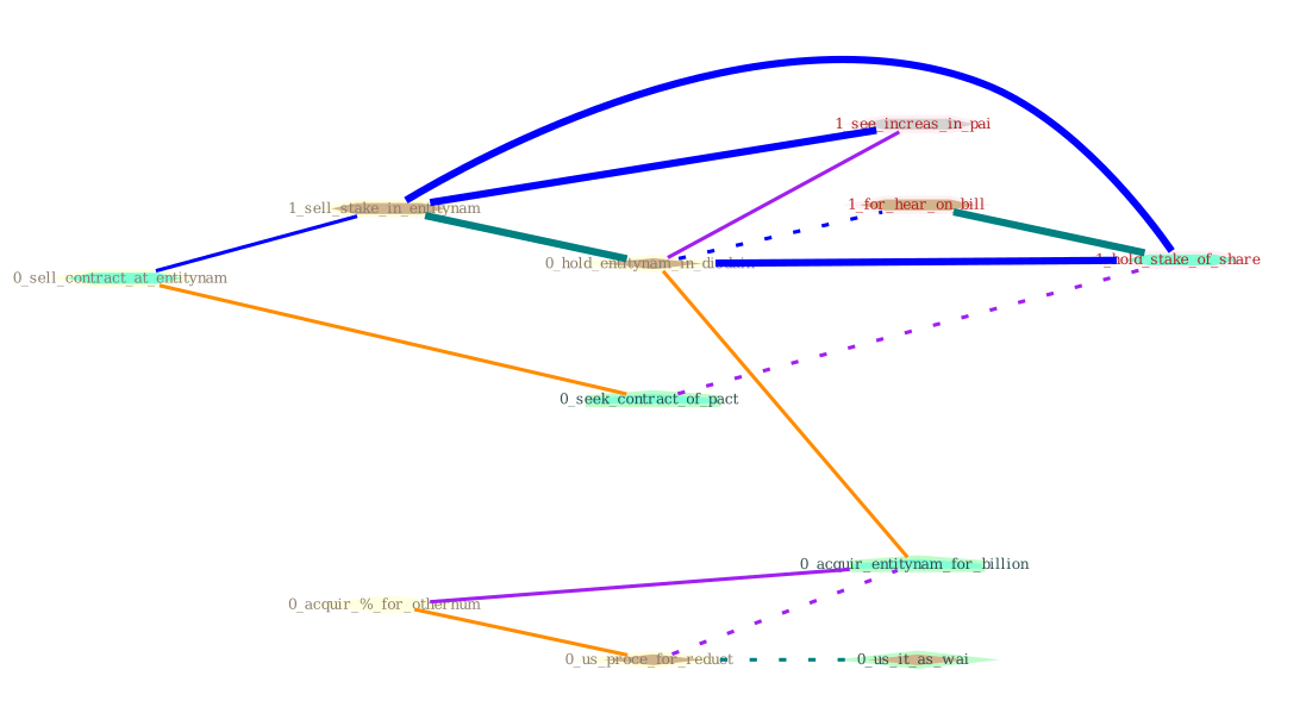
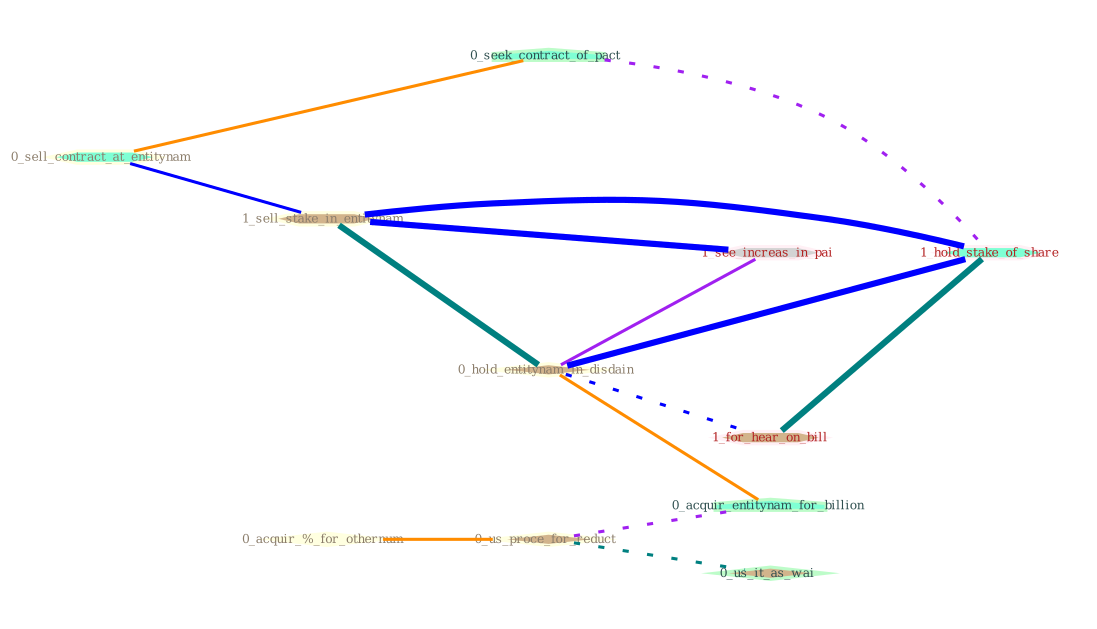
  graph {
    rankdir=LR
    node [color="#ffffe0" fillcolor=tan fixedsize=true fontcolor="#8b7d6b" fontsize=4 shape=hexagon style=filled]
    edge [color=blue style=solid w=1]
    "0_sell_contract_at_entitynam " [fillcolor=aquamarine height=.06 width=.5]
    "0_acquir_%_for_othernum " [fillcolor=lightyellow height=.06 shape=diamond width=.5]
    "1_sell_stake_in_entitynam " [height=.06 width=.5]
    "0_us_proce_for_reduct " [height=.06 shape=diamond width=.5]
    "0_hold_entitynam_in_disdain " [height=.06 shape=diamond width=.5]
    "1_see_increas_in_pai " [color="#fff0f5" fillcolor=lightgrey fontcolor="#b22222" height=.06 width=.5]
    n7 [color="#fff0f5" fontcolor="#b22222" height=.06 label="1_for_hear_on_bill" width=.5]
    "1_hold_stake_of_share " [color="#fff0f5" fillcolor=aquamarine fontcolor="#b22222" height=.06 width=.5]
    "0_seek_contract_of_pact " [color="#BDFCC9" fillcolor=aquamarine fontcolor="#2f4f4f" height=.06 shape=house width=.5]
    "0_acquir_entitynam_for_billion " [color="#BDFCC9" fillcolor=aquamarine fontcolor="#2f4f4f" height=.06 shape=house width=.5]
    "0_us_it_as_wai " [color="#BDFCC9" fontcolor="#2f4f4f" height=.06 shape=diamond width=.5]
    subgraph sub_1 {
      "0_sell_contract_at_entitynam "
      "0_acquir_%_for_othernum "
      "1_sell_stake_in_entitynam "
      "0_us_proce_for_reduct "
      "0_hold_entitynam_in_disdain "
    }
    subgraph sub_2 {
      "1_see_increas_in_pai "
      n7
      "1_hold_stake_of_share "
    }
    "0_sell_contract_at_entitynam " -- "1_sell_stake_in_entitynam " [w=2]
    "0_sell_contract_at_entitynam " -- "0_seek_contract_of_pact " [color=darkorange]
    "0_acquir_%_for_othernum " -- "0_us_proce_for_reduct " [color=darkorange]
-   "0_acquir_%_for_othernum " -- "0_acquir_entitynam_for_billion " [color=purple w=2]
    "1_sell_stake_in_entitynam " -- "0_hold_entitynam_in_disdain " [color=teal style=bold]
    "1_sell_stake_in_entitynam " -- "1_see_increas_in_pai " [style=bold]
    "1_sell_stake_in_entitynam " -- "1_hold_stake_of_share " [style=bold]
    "0_us_proce_for_reduct " -- "0_acquir_entitynam_for_billion " [color=purple style=dotted]
    "0_us_proce_for_reduct " -- "0_us_it_as_wai " [color=teal style=dotted]
    "0_hold_entitynam_in_disdain " -- "1_see_increas_in_pai " [color=purple]
    "0_hold_entitynam_in_disdain " -- n7 [style=dotted]
    "0_hold_entitynam_in_disdain " -- "1_hold_stake_of_share " [style=bold]
    "0_hold_entitynam_in_disdain " -- "0_acquir_entitynam_for_billion " [color=darkorange]
    n7 -- "1_hold_stake_of_share " [color=teal style=bold]
    "0_seek_contract_of_pact " -- "1_hold_stake_of_share " [color=purple style=dotted]
  }
